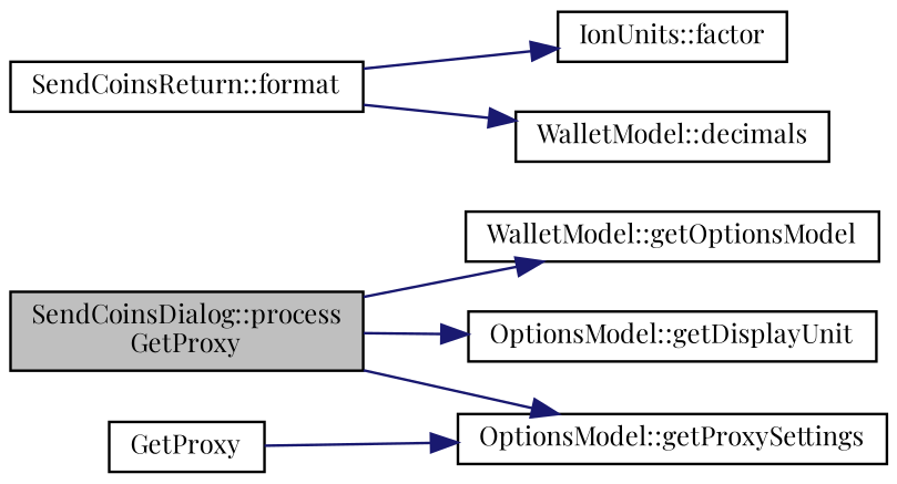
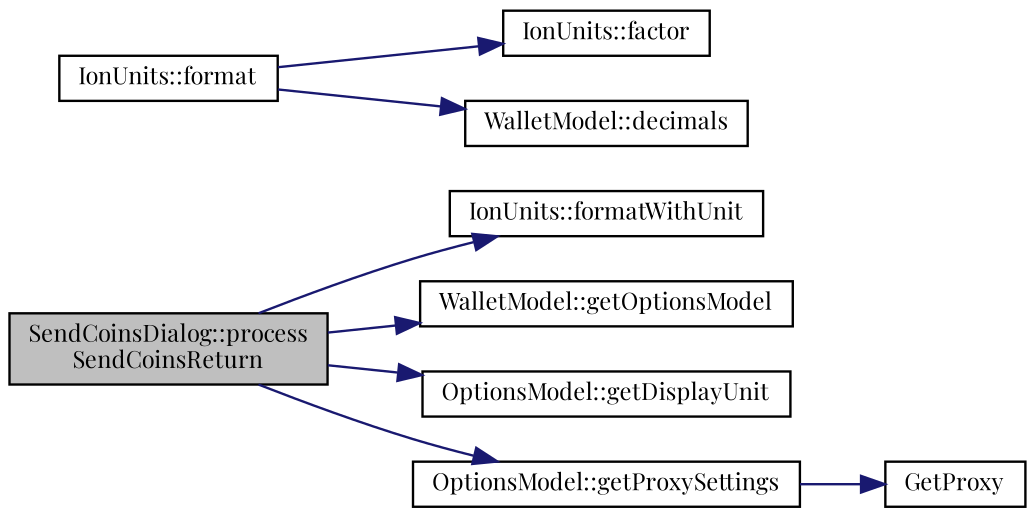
  digraph {
    fontname="Playfair Display"
    rankdir=LR
    node [color=black fillcolor=white fontname="Playfair Display" fontsize=10 shape=record style=filled]
    edge [color=midnightblue fontname="Playfair Display" fontsize=10 labelfontname=Helvetica labelfontsize=10 style=solid]
-   n1 [fillcolor=grey75 fontcolor=black height=0.2 label="SendCoinsDialog::process\lGetProxy" width=0.4]
+   n1 [fillcolor=grey75 fontcolor=black height=0.2 label="SendCoinsDialog::process\lSendCoinsReturn" width=0.4]
+   n2 [height=0.2 label="IonUnits::formatWithUnit" width=0.4]
    n3 [height=0.2 label="WalletModel::getOptionsModel" width=0.4]
    n4 [height=0.2 label="OptionsModel::getDisplayUnit" width=0.4]
    n5 [height=0.2 label="OptionsModel::getProxySettings" width=0.4]
-   n6 [height=0.2 label="SendCoinsReturn::format" width=0.4]
+   n6 [height=0.2 label="IonUnits::format" width=0.4]
    n7 [height=0.2 label="IonUnits::factor" width=0.4]
    n8 [height=0.2 label="WalletModel::decimals" width=0.4]
    n9 [height=0.2 label=GetProxy width=0.4]
+   n1 -> n2
    n1 -> n3
    n1 -> n4
    n1 -> n5
-   n9 -> n5
+   n5 -> n9
    n6 -> n7
    n6 -> n8
  }
